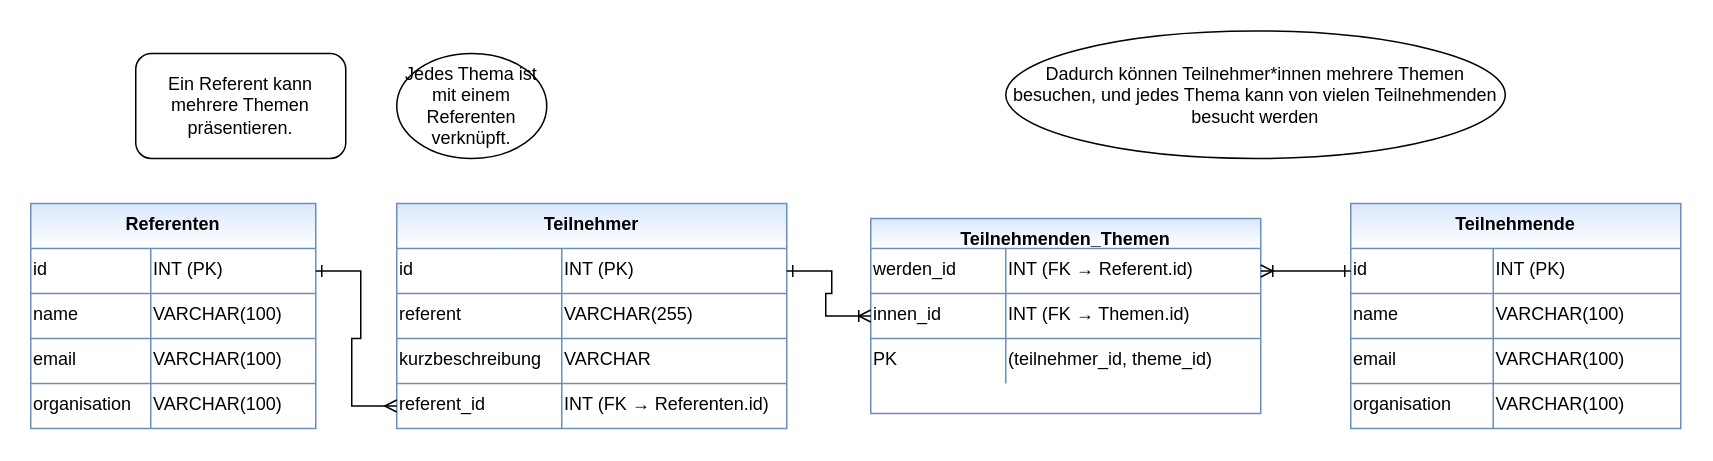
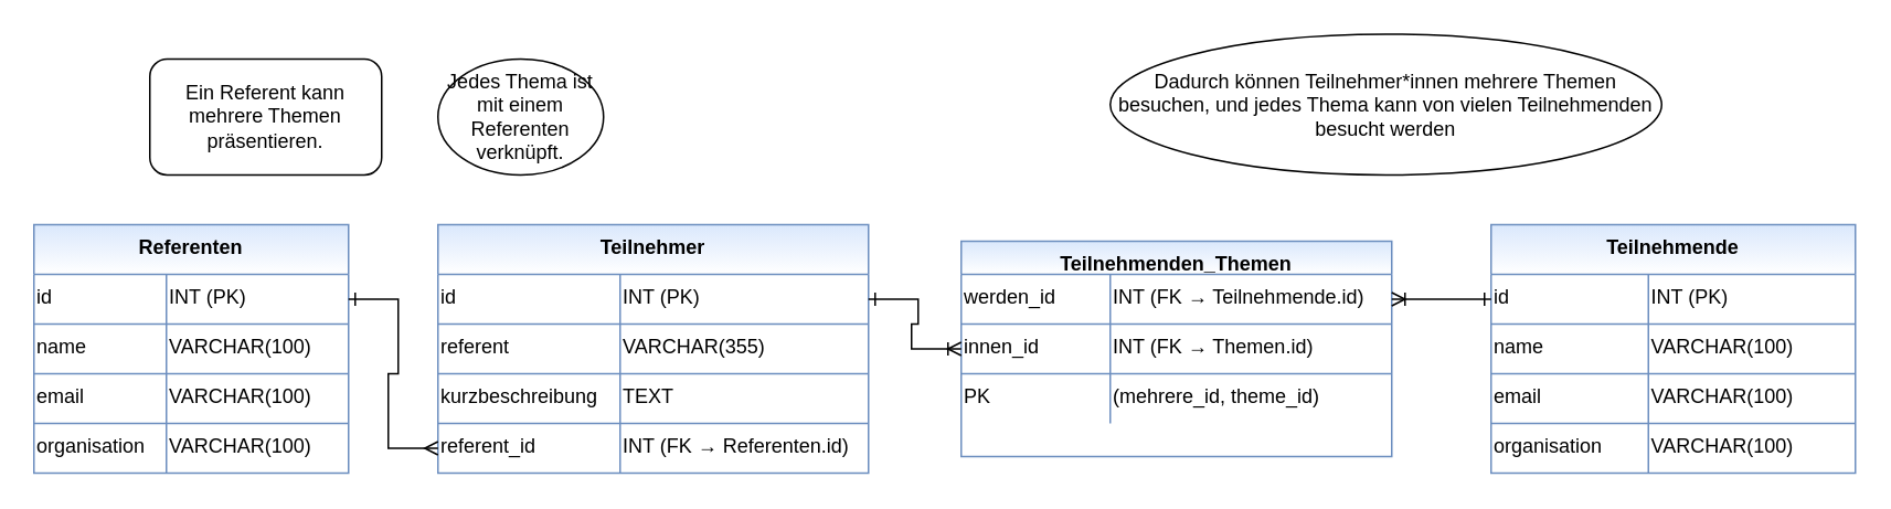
  <mxCell id="0" />
  <mxCell id="1" parent="0" />
  <mxCell id="2" value="Referenten" style="shape=table;startSize=30;container=1;collapsible=1;childLayout=tableLayout;fixedRows=1;rowLines=1;fontStyle=1;align=center;resizeLast=1;fillColor=#dae8fc;strokeColor=#6c8ebf;gradientColor=#ffffff;swimlaneFillColor=none;rounded=0;shadow=0;sketch=0;swimlaneLine=1;flipH=0;flipV=0;horizontal=1;verticalAlign=top;" parent="1" vertex="1"><mxGeometry x="20" y="135" width="190" height="150" as="geometry"><mxRectangle x="60" y="-780" width="90" height="30" as="alternateBounds" /></mxGeometry></mxCell>
  <mxCell id="3" style="shape=tableRow;horizontal=1;startSize=0;swimlaneHead=0;swimlaneBody=0;fillColor=none;collapsible=0;dropTarget=0;points=[[0,0.5],[1,0.5]];portConstraint=eastwest;top=0;left=0;right=0;bottom=0;align=left;verticalAlign=top;" parent="2" vertex="1"><mxGeometry y="30" width="190" height="30" as="geometry" /></mxCell>
  <mxCell id="4" value="id " style="shape=partialRectangle;connectable=0;fillColor=none;top=0;left=0;bottom=0;right=0;editable=1;overflow=hidden;sketch=1;align=left;horizontal=1;verticalAlign=top;" parent="3" vertex="1"><mxGeometry width="80" height="30" as="geometry"><mxRectangle width="80" height="30" as="alternateBounds" /></mxGeometry></mxCell>
  <mxCell id="5" value="INT (PK)" style="shape=partialRectangle;connectable=0;fillColor=none;top=0;left=0;bottom=0;right=0;editable=1;overflow=hidden;sketch=1;align=left;horizontal=1;verticalAlign=top;" parent="3" vertex="1"><mxGeometry x="80" width="110" height="30" as="geometry"><mxRectangle width="110" height="30" as="alternateBounds" /></mxGeometry></mxCell>
  <mxCell id="6" style="shape=tableRow;horizontal=1;startSize=0;swimlaneHead=0;swimlaneBody=0;fillColor=none;collapsible=0;dropTarget=0;points=[[0,0.5],[1,0.5]];portConstraint=eastwest;top=0;left=0;right=0;bottom=0;align=left;verticalAlign=top;" parent="2" vertex="1"><mxGeometry y="60" width="190" height="30" as="geometry" /></mxCell>
  <mxCell id="7" value="name " style="shape=partialRectangle;connectable=0;fillColor=none;top=0;left=0;bottom=0;right=0;editable=1;overflow=hidden;sketch=1;align=left;horizontal=1;verticalAlign=top;" parent="6" vertex="1"><mxGeometry width="80" height="30" as="geometry"><mxRectangle width="80" height="30" as="alternateBounds" /></mxGeometry></mxCell>
  <mxCell id="8" value="VARCHAR(100)" style="shape=partialRectangle;connectable=0;fillColor=none;top=0;left=0;bottom=0;right=0;editable=1;overflow=hidden;sketch=1;align=left;horizontal=1;verticalAlign=top;" parent="6" vertex="1"><mxGeometry x="80" width="110" height="30" as="geometry"><mxRectangle width="110" height="30" as="alternateBounds" /></mxGeometry></mxCell>
  <mxCell id="9" style="shape=tableRow;horizontal=1;startSize=0;swimlaneHead=0;swimlaneBody=0;fillColor=none;collapsible=0;dropTarget=0;points=[[0,0.5],[1,0.5]];portConstraint=eastwest;top=0;left=0;right=0;bottom=0;align=left;verticalAlign=top;" parent="2" vertex="1"><mxGeometry y="90" width="190" height="30" as="geometry" /></mxCell>
  <mxCell id="10" value="email " style="shape=partialRectangle;connectable=0;fillColor=none;top=0;left=0;bottom=0;right=0;editable=1;overflow=hidden;sketch=1;align=left;horizontal=1;verticalAlign=top;" parent="9" vertex="1"><mxGeometry width="80" height="30" as="geometry"><mxRectangle width="80" height="30" as="alternateBounds" /></mxGeometry></mxCell>
  <mxCell id="11" value="VARCHAR(100)" style="shape=partialRectangle;connectable=0;fillColor=none;top=0;left=0;bottom=0;right=0;editable=1;overflow=hidden;sketch=1;align=left;horizontal=1;verticalAlign=top;" parent="9" vertex="1"><mxGeometry x="80" width="110" height="30" as="geometry"><mxRectangle width="110" height="30" as="alternateBounds" /></mxGeometry></mxCell>
  <mxCell id="12" style="shape=tableRow;horizontal=1;startSize=0;swimlaneHead=0;swimlaneBody=0;fillColor=none;collapsible=0;dropTarget=0;points=[[0,0.5],[1,0.5]];portConstraint=eastwest;top=0;left=0;right=0;bottom=0;align=left;verticalAlign=top;" parent="2" vertex="1"><mxGeometry y="120" width="190" height="30" as="geometry" /></mxCell>
  <mxCell id="13" value="organisation " style="shape=partialRectangle;connectable=0;fillColor=none;top=0;left=0;bottom=0;right=0;editable=1;overflow=hidden;sketch=1;align=left;horizontal=1;verticalAlign=top;" parent="12" vertex="1"><mxGeometry width="80" height="30" as="geometry"><mxRectangle width="80" height="30" as="alternateBounds" /></mxGeometry></mxCell>
  <mxCell id="14" value="VARCHAR(100)" style="shape=partialRectangle;connectable=0;fillColor=none;top=0;left=0;bottom=0;right=0;editable=1;overflow=hidden;sketch=1;align=left;horizontal=1;verticalAlign=top;" parent="12" vertex="1"><mxGeometry x="80" width="110" height="30" as="geometry"><mxRectangle width="110" height="30" as="alternateBounds" /></mxGeometry></mxCell>
  <mxCell id="15" value="Teilnehmende" style="shape=table;startSize=30;container=1;collapsible=1;childLayout=tableLayout;fixedRows=1;rowLines=1;fontStyle=1;align=center;resizeLast=1;fillColor=#dae8fc;strokeColor=#6c8ebf;gradientColor=#ffffff;swimlaneFillColor=none;rounded=0;shadow=0;sketch=0;swimlaneLine=1;flipH=0;flipV=0;horizontal=1;verticalAlign=top;" parent="1" vertex="1"><mxGeometry x="900" y="135" width="220" height="150" as="geometry"><mxRectangle x="60" y="-780" width="90" height="30" as="alternateBounds" /></mxGeometry></mxCell>
  <mxCell id="16" style="shape=tableRow;horizontal=1;startSize=0;swimlaneHead=0;swimlaneBody=0;fillColor=none;collapsible=0;dropTarget=0;points=[[0,0.5],[1,0.5]];portConstraint=eastwest;top=0;left=0;right=0;bottom=0;align=left;verticalAlign=top;" parent="15" vertex="1"><mxGeometry y="30" width="220" height="30" as="geometry" /></mxCell>
  <mxCell id="17" value="id " style="shape=partialRectangle;connectable=0;fillColor=none;top=0;left=0;bottom=0;right=0;editable=1;overflow=hidden;sketch=1;align=left;horizontal=1;verticalAlign=top;" parent="16" vertex="1"><mxGeometry width="95" height="30" as="geometry"><mxRectangle width="95" height="30" as="alternateBounds" /></mxGeometry></mxCell>
  <mxCell id="18" value="INT (PK)" style="shape=partialRectangle;connectable=0;fillColor=none;top=0;left=0;bottom=0;right=0;editable=1;overflow=hidden;sketch=1;align=left;horizontal=1;verticalAlign=top;" parent="16" vertex="1"><mxGeometry x="95" width="125" height="30" as="geometry"><mxRectangle width="125" height="30" as="alternateBounds" /></mxGeometry></mxCell>
  <mxCell id="19" style="shape=tableRow;horizontal=1;startSize=0;swimlaneHead=0;swimlaneBody=0;fillColor=none;collapsible=0;dropTarget=0;points=[[0,0.5],[1,0.5]];portConstraint=eastwest;top=0;left=0;right=0;bottom=0;align=left;verticalAlign=top;" parent="15" vertex="1"><mxGeometry y="60" width="220" height="30" as="geometry" /></mxCell>
  <mxCell id="20" value="name " style="shape=partialRectangle;connectable=0;fillColor=none;top=0;left=0;bottom=0;right=0;editable=1;overflow=hidden;sketch=1;align=left;horizontal=1;verticalAlign=top;" parent="19" vertex="1"><mxGeometry width="95" height="30" as="geometry"><mxRectangle width="95" height="30" as="alternateBounds" /></mxGeometry></mxCell>
  <mxCell id="21" value="VARCHAR(100)" style="shape=partialRectangle;connectable=0;fillColor=none;top=0;left=0;bottom=0;right=0;editable=1;overflow=hidden;sketch=1;align=left;horizontal=1;verticalAlign=top;" parent="19" vertex="1"><mxGeometry x="95" width="125" height="30" as="geometry"><mxRectangle width="125" height="30" as="alternateBounds" /></mxGeometry></mxCell>
  <mxCell id="22" style="shape=tableRow;horizontal=1;startSize=0;swimlaneHead=0;swimlaneBody=0;fillColor=none;collapsible=0;dropTarget=0;points=[[0,0.5],[1,0.5]];portConstraint=eastwest;top=0;left=0;right=0;bottom=0;align=left;verticalAlign=top;" parent="15" vertex="1"><mxGeometry y="90" width="220" height="30" as="geometry" /></mxCell>
  <mxCell id="23" value="email " style="shape=partialRectangle;connectable=0;fillColor=none;top=0;left=0;bottom=0;right=0;editable=1;overflow=hidden;sketch=1;align=left;horizontal=1;verticalAlign=top;" parent="22" vertex="1"><mxGeometry width="95" height="30" as="geometry"><mxRectangle width="95" height="30" as="alternateBounds" /></mxGeometry></mxCell>
  <mxCell id="24" value="VARCHAR(100)" style="shape=partialRectangle;connectable=0;fillColor=none;top=0;left=0;bottom=0;right=0;editable=1;overflow=hidden;sketch=1;align=left;horizontal=1;verticalAlign=top;" parent="22" vertex="1"><mxGeometry x="95" width="125" height="30" as="geometry"><mxRectangle width="125" height="30" as="alternateBounds" /></mxGeometry></mxCell>
  <mxCell id="25" style="shape=tableRow;horizontal=1;startSize=0;swimlaneHead=0;swimlaneBody=0;fillColor=none;collapsible=0;dropTarget=0;points=[[0,0.5],[1,0.5]];portConstraint=eastwest;top=0;left=0;right=0;bottom=0;align=left;verticalAlign=top;" parent="15" vertex="1"><mxGeometry y="120" width="220" height="30" as="geometry" /></mxCell>
  <mxCell id="26" value="organisation " style="shape=partialRectangle;connectable=0;fillColor=none;top=0;left=0;bottom=0;right=0;editable=1;overflow=hidden;sketch=1;align=left;horizontal=1;verticalAlign=top;" parent="25" vertex="1"><mxGeometry width="95" height="30" as="geometry"><mxRectangle width="95" height="30" as="alternateBounds" /></mxGeometry></mxCell>
  <mxCell id="27" value="VARCHAR(100)" style="shape=partialRectangle;connectable=0;fillColor=none;top=0;left=0;bottom=0;right=0;editable=1;overflow=hidden;sketch=1;align=left;horizontal=1;verticalAlign=top;" parent="25" vertex="1"><mxGeometry x="95" width="125" height="30" as="geometry"><mxRectangle width="125" height="30" as="alternateBounds" /></mxGeometry></mxCell>
  <mxCell id="28" value="Teilnehmer" style="shape=table;startSize=30;container=1;collapsible=1;childLayout=tableLayout;fixedRows=1;rowLines=1;fontStyle=1;align=center;resizeLast=1;fillColor=#dae8fc;strokeColor=#6c8ebf;gradientColor=#ffffff;swimlaneFillColor=none;rounded=0;shadow=0;sketch=0;swimlaneLine=1;flipH=0;flipV=0;horizontal=1;verticalAlign=top;" parent="1" vertex="1"><mxGeometry x="264" y="135" width="260" height="150" as="geometry"><mxRectangle x="60" y="-780" width="90" height="30" as="alternateBounds" /></mxGeometry></mxCell>
  <mxCell id="29" style="shape=tableRow;horizontal=1;startSize=0;swimlaneHead=0;swimlaneBody=0;fillColor=none;collapsible=0;dropTarget=0;points=[[0,0.5],[1,0.5]];portConstraint=eastwest;top=0;left=0;right=0;bottom=0;align=left;verticalAlign=top;" parent="28" vertex="1"><mxGeometry y="30" width="260" height="30" as="geometry" /></mxCell>
  <mxCell id="30" value="id " style="shape=partialRectangle;connectable=0;fillColor=none;top=0;left=0;bottom=0;right=0;editable=1;overflow=hidden;sketch=1;align=left;horizontal=1;verticalAlign=top;" parent="29" vertex="1"><mxGeometry width="110" height="30" as="geometry"><mxRectangle width="110" height="30" as="alternateBounds" /></mxGeometry></mxCell>
  <mxCell id="31" value="INT (PK)" style="shape=partialRectangle;connectable=0;fillColor=none;top=0;left=0;bottom=0;right=0;editable=1;overflow=hidden;sketch=1;align=left;horizontal=1;verticalAlign=top;" parent="29" vertex="1"><mxGeometry x="110" width="150" height="30" as="geometry"><mxRectangle width="150" height="30" as="alternateBounds" /></mxGeometry></mxCell>
  <mxCell id="32" style="shape=tableRow;horizontal=1;startSize=0;swimlaneHead=0;swimlaneBody=0;fillColor=none;collapsible=0;dropTarget=0;points=[[0,0.5],[1,0.5]];portConstraint=eastwest;top=0;left=0;right=0;bottom=0;align=left;verticalAlign=top;" parent="28" vertex="1"><mxGeometry y="60" width="260" height="30" as="geometry" /></mxCell>
  <mxCell id="33" value="referent" style="shape=partialRectangle;connectable=0;fillColor=none;top=0;left=0;bottom=0;right=0;editable=1;overflow=hidden;sketch=1;align=left;horizontal=1;verticalAlign=top;" parent="32" vertex="1"><mxGeometry width="110" height="30" as="geometry"><mxRectangle width="110" height="30" as="alternateBounds" /></mxGeometry></mxCell>
- <mxCell id="34" value="VARCHAR(255)" style="shape=partialRectangle;connectable=0;fillColor=none;top=0;left=0;bottom=0;right=0;editable=1;overflow=hidden;sketch=1;align=left;horizontal=1;verticalAlign=top;" parent="32" vertex="1"><mxGeometry x="110" width="150" height="30" as="geometry"><mxRectangle width="150" height="30" as="alternateBounds" /></mxGeometry></mxCell>
+ <mxCell id="34" value="VARCHAR(355)" style="shape=partialRectangle;connectable=0;fillColor=none;top=0;left=0;bottom=0;right=0;editable=1;overflow=hidden;sketch=1;align=left;horizontal=1;verticalAlign=top;" parent="32" vertex="1"><mxGeometry x="110" width="150" height="30" as="geometry"><mxRectangle width="150" height="30" as="alternateBounds" /></mxGeometry></mxCell>
  <mxCell id="35" style="shape=tableRow;horizontal=1;startSize=0;swimlaneHead=0;swimlaneBody=0;fillColor=none;collapsible=0;dropTarget=0;points=[[0,0.5],[1,0.5]];portConstraint=eastwest;top=0;left=0;right=0;bottom=0;align=left;verticalAlign=top;" parent="28" vertex="1"><mxGeometry y="90" width="260" height="30" as="geometry" /></mxCell>
  <mxCell id="36" value="kurzbeschreibung" style="shape=partialRectangle;connectable=0;fillColor=none;top=0;left=0;bottom=0;right=0;editable=1;overflow=hidden;sketch=1;align=left;horizontal=1;verticalAlign=top;" parent="35" vertex="1"><mxGeometry width="110" height="30" as="geometry"><mxRectangle width="110" height="30" as="alternateBounds" /></mxGeometry></mxCell>
- <mxCell id="37" value="VARCHAR" style="shape=partialRectangle;connectable=0;fillColor=none;top=0;left=0;bottom=0;right=0;editable=1;overflow=hidden;sketch=1;align=left;horizontal=1;verticalAlign=top;" parent="35" vertex="1"><mxGeometry x="110" width="150" height="30" as="geometry"><mxRectangle width="150" height="30" as="alternateBounds" /></mxGeometry></mxCell>
+ <mxCell id="37" value="TEXT" style="shape=partialRectangle;connectable=0;fillColor=none;top=0;left=0;bottom=0;right=0;editable=1;overflow=hidden;sketch=1;align=left;horizontal=1;verticalAlign=top;" parent="35" vertex="1"><mxGeometry x="110" width="150" height="30" as="geometry"><mxRectangle width="150" height="30" as="alternateBounds" /></mxGeometry></mxCell>
  <mxCell id="38" style="shape=tableRow;horizontal=1;startSize=0;swimlaneHead=0;swimlaneBody=0;fillColor=none;collapsible=0;dropTarget=0;points=[[0,0.5],[1,0.5]];portConstraint=eastwest;top=0;left=0;right=0;bottom=0;align=left;verticalAlign=top;" parent="28" vertex="1"><mxGeometry y="120" width="260" height="30" as="geometry" /></mxCell>
  <mxCell id="39" value="referent_id" style="shape=partialRectangle;connectable=0;fillColor=none;top=0;left=0;bottom=0;right=0;editable=1;overflow=hidden;sketch=1;align=left;horizontal=1;verticalAlign=top;" parent="38" vertex="1"><mxGeometry width="110" height="30" as="geometry"><mxRectangle width="110" height="30" as="alternateBounds" /></mxGeometry></mxCell>
  <mxCell id="40" value="INT (FK → Referenten.id)&#10;&#10;" style="shape=partialRectangle;connectable=0;fillColor=none;top=0;left=0;bottom=0;right=0;editable=1;overflow=hidden;sketch=1;align=left;horizontal=1;verticalAlign=top;" parent="38" vertex="1"><mxGeometry x="110" width="150" height="30" as="geometry"><mxRectangle width="150" height="30" as="alternateBounds" /></mxGeometry></mxCell>
  <mxCell id="41" value="Teilnehmenden_Themen" style="shape=table;startSize=20;container=1;collapsible=1;childLayout=tableLayout;fixedRows=1;rowLines=1;fontStyle=1;align=center;resizeLast=1;fillColor=#dae8fc;strokeColor=#6c8ebf;gradientColor=#ffffff;swimlaneFillColor=none;rounded=0;shadow=0;sketch=0;swimlaneLine=1;flipH=0;flipV=0;horizontal=1;verticalAlign=top;" parent="1" vertex="1"><mxGeometry x="580" y="145" width="260" height="130" as="geometry"><mxRectangle x="60" y="-780" width="90" height="30" as="alternateBounds" /></mxGeometry></mxCell>
  <mxCell id="42" style="shape=tableRow;horizontal=1;startSize=0;swimlaneHead=0;swimlaneBody=0;fillColor=none;collapsible=0;dropTarget=0;points=[[0,0.5],[1,0.5]];portConstraint=eastwest;top=0;left=0;right=0;bottom=0;align=left;verticalAlign=top;" parent="41" vertex="1"><mxGeometry y="20" width="260" height="30" as="geometry" /></mxCell>
  <mxCell id="43" value="werden_id" style="shape=partialRectangle;connectable=0;fillColor=none;top=0;left=0;bottom=0;right=0;editable=1;overflow=hidden;sketch=1;align=left;horizontal=1;verticalAlign=top;" parent="42" vertex="1"><mxGeometry width="90" height="30" as="geometry"><mxRectangle width="90" height="30" as="alternateBounds" /></mxGeometry></mxCell>
- <mxCell id="44" value="INT (FK → Referent.id)" style="shape=partialRectangle;connectable=0;fillColor=none;top=0;left=0;bottom=0;right=0;editable=1;overflow=hidden;sketch=1;align=left;horizontal=1;verticalAlign=top;" parent="42" vertex="1"><mxGeometry x="90" width="170" height="30" as="geometry"><mxRectangle width="170" height="30" as="alternateBounds" /></mxGeometry></mxCell>
+ <mxCell id="44" value="INT (FK → Teilnehmende.id)" style="shape=partialRectangle;connectable=0;fillColor=none;top=0;left=0;bottom=0;right=0;editable=1;overflow=hidden;sketch=1;align=left;horizontal=1;verticalAlign=top;" parent="42" vertex="1"><mxGeometry x="90" width="170" height="30" as="geometry"><mxRectangle width="170" height="30" as="alternateBounds" /></mxGeometry></mxCell>
  <mxCell id="45" style="shape=tableRow;horizontal=1;startSize=0;swimlaneHead=0;swimlaneBody=0;fillColor=none;collapsible=0;dropTarget=0;points=[[0,0.5],[1,0.5]];portConstraint=eastwest;top=0;left=0;right=0;bottom=0;align=left;verticalAlign=top;" parent="41" vertex="1"><mxGeometry y="50" width="260" height="30" as="geometry" /></mxCell>
  <mxCell id="46" value="innen_id" style="shape=partialRectangle;connectable=0;fillColor=none;top=0;left=0;bottom=0;right=0;editable=1;overflow=hidden;sketch=1;align=left;horizontal=1;verticalAlign=top;" parent="45" vertex="1"><mxGeometry width="90" height="30" as="geometry"><mxRectangle width="90" height="30" as="alternateBounds" /></mxGeometry></mxCell>
  <mxCell id="47" value="INT (FK → Themen.id)" style="shape=partialRectangle;connectable=0;fillColor=none;top=0;left=0;bottom=0;right=0;editable=1;overflow=hidden;sketch=1;align=left;horizontal=1;verticalAlign=top;" parent="45" vertex="1"><mxGeometry x="90" width="170" height="30" as="geometry"><mxRectangle width="170" height="30" as="alternateBounds" /></mxGeometry></mxCell>
  <mxCell id="48" style="shape=tableRow;horizontal=1;startSize=0;swimlaneHead=0;swimlaneBody=0;fillColor=none;collapsible=0;dropTarget=0;points=[[0,0.5],[1,0.5]];portConstraint=eastwest;top=0;left=0;right=0;bottom=0;align=left;verticalAlign=top;" parent="41" vertex="1"><mxGeometry y="80" width="260" height="30" as="geometry" /></mxCell>
  <mxCell id="49" value="PK " style="shape=partialRectangle;connectable=0;fillColor=none;top=0;left=0;bottom=0;right=0;editable=1;overflow=hidden;sketch=1;align=left;horizontal=1;verticalAlign=top;" parent="48" vertex="1"><mxGeometry width="90" height="30" as="geometry"><mxRectangle width="90" height="30" as="alternateBounds" /></mxGeometry></mxCell>
- <mxCell id="50" value="(teilnehmer_id, theme_id)" style="shape=partialRectangle;connectable=0;fillColor=none;top=0;left=0;bottom=0;right=0;editable=1;overflow=hidden;sketch=1;align=left;horizontal=1;verticalAlign=top;" parent="48" vertex="1"><mxGeometry x="90" width="170" height="30" as="geometry"><mxRectangle width="170" height="30" as="alternateBounds" /></mxGeometry></mxCell>
+ <mxCell id="50" value="(mehrere_id, theme_id)" style="shape=partialRectangle;connectable=0;fillColor=none;top=0;left=0;bottom=0;right=0;editable=1;overflow=hidden;sketch=1;align=left;horizontal=1;verticalAlign=top;" parent="48" vertex="1"><mxGeometry x="90" width="170" height="30" as="geometry"><mxRectangle width="170" height="30" as="alternateBounds" /></mxGeometry></mxCell>
  <mxCell id="51" value="" style="edgeStyle=entityRelationEdgeStyle;fontSize=12;html=1;endArrow=ERmany;rounded=0;exitX=1;exitY=0.5;exitDx=0;exitDy=0;entryX=0;entryY=0.5;entryDx=0;entryDy=0;startArrow=ERone;startFill=0;" parent="1" source="3" target="38" edge="1"><mxGeometry width="100" height="100" relative="1" as="geometry"><mxPoint x="400" y="545" as="sourcePoint" /><mxPoint x="500" y="445" as="targetPoint" /></mxGeometry></mxCell>
  <mxCell id="52" value="" style="edgeStyle=entityRelationEdgeStyle;fontSize=12;html=1;endArrow=ERoneToMany;rounded=0;exitX=0;exitY=0.5;exitDx=0;exitDy=0;entryX=1;entryY=0.5;entryDx=0;entryDy=0;startArrow=ERone;startFill=0;endFill=0;" parent="1" source="16" target="42" edge="1"><mxGeometry width="100" height="100" relative="1" as="geometry"><mxPoint x="180" y="825" as="sourcePoint" /><mxPoint x="390" y="695" as="targetPoint" /></mxGeometry></mxCell>
  <mxCell id="53" value="" style="edgeStyle=entityRelationEdgeStyle;fontSize=12;html=1;endArrow=ERone;endFill=0;startArrow=ERoneToMany;rounded=0;entryX=1;entryY=0.5;entryDx=0;entryDy=0;exitX=0;exitY=0.5;exitDx=0;exitDy=0;startFill=0;" parent="1" source="45" target="29" edge="1"><mxGeometry width="100" height="100" relative="1" as="geometry"><mxPoint x="460" y="110" as="sourcePoint" /><mxPoint x="410" y="270" as="targetPoint" /></mxGeometry></mxCell>
  <mxCell id="54" value="Ein Referent kann mehrere Themen präsentieren." style="whiteSpace=wrap;html=1;shadow=0;sketch=0;gradientColor=#ffffff;rounded=1;" parent="1" vertex="1"><mxGeometry x="90" y="35" width="140" height="70" as="geometry" /></mxCell>
  <mxCell id="55" value="Jedes Thema ist mit einem Referenten verknüpft." style="ellipse;whiteSpace=wrap;html=1;rounded=0;shadow=0;sketch=0;gradientColor=#ffffff;" parent="1" vertex="1"><mxGeometry x="264" y="35" width="100" height="70" as="geometry" /></mxCell>
  <mxCell id="56" value="Dadurch können Teilnehmer*innen mehrere Themen besuchen, und jedes Thema kann von vielen Teilnehmenden besucht werden" style="ellipse;whiteSpace=wrap;html=1;rounded=0;shadow=0;sketch=0;gradientColor=#ffffff;" parent="1" vertex="1"><mxGeometry x="670" y="20" width="333" height="85" as="geometry" /></mxCell>
